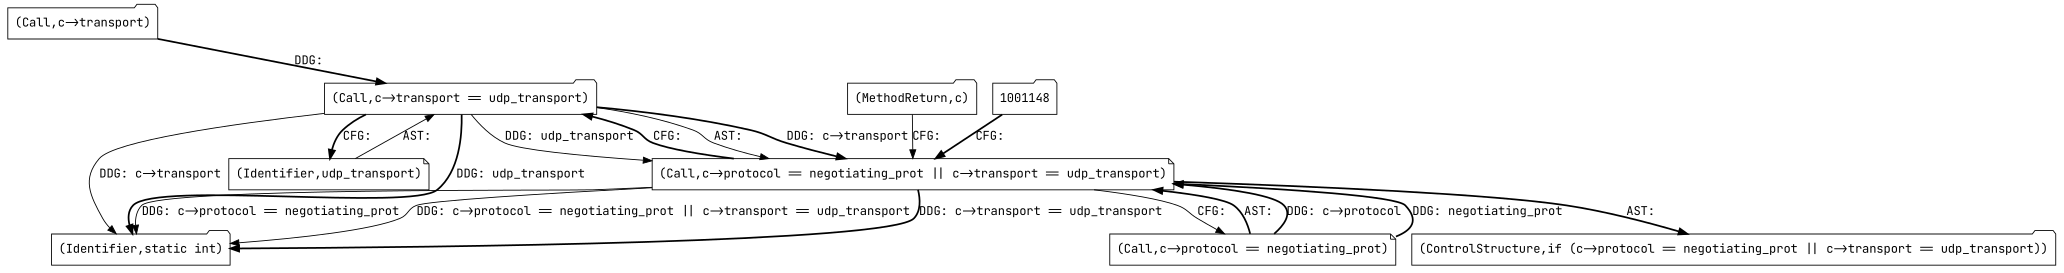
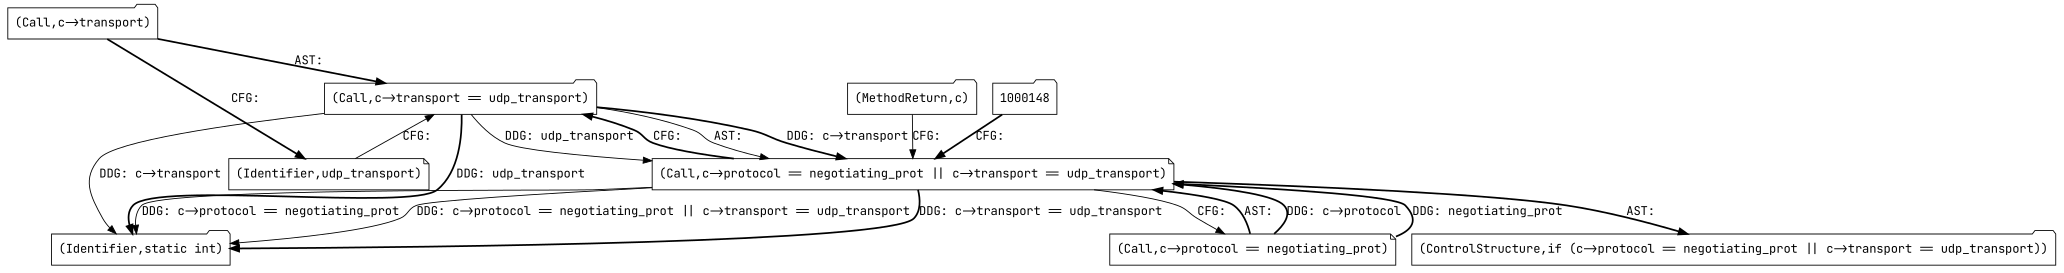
  digraph {
    fontname="JetBrains Mono"
    node [fontname="JetBrains Mono" shape=folder]
    edge [fontname="JetBrains Mono" style=bold]
    n1 [label="(Call,c->transport == udp_transport)"]
    n2 [label="(Call,c->protocol == negotiating_prot || c->transport == udp_transport)" shape=note]
    n3 [label="(Identifier,static int)"]
    n4 [label="(Identifier,udp_transport)" shape=note]
    n5 [label="(Call,c->protocol == negotiating_prot)" shape=note]
    n6 [label="(ControlStructure,if (c->protocol == negotiating_prot || c->transport == udp_transport))"]
    n7 [label="(MethodReturn,c)"]
    n8 [label="(Call,c->transport)"]
-   1000148 [label=1001148]
+   1000148
    n1 -> n2 [label="AST: " style=solid]
    n1 -> n2 [label="DDG: c->transport"]
    n1 -> n2 [label="DDG: udp_transport" style=solid]
    n1 -> n3 [label="DDG: c->transport" style=solid]
    n1 -> n3 [label="DDG: udp_transport"]
-   n1 -> n4 [label="CFG: "]
+   n8 -> n4 [label="CFG: "]
    n2 -> n1 [label="CFG: "]
    n2 -> n3 [label="DDG: c->transport == udp_transport"]
    n2 -> n3 [label="DDG: c->protocol == negotiating_prot" style=solid]
    n2 -> n3 [label="DDG: c->protocol == negotiating_prot || c->transport == udp_transport" style=solid]
    n2 -> n5 [label="CFG: " style=solid]
    n2 -> n6 [label="AST: "]
-   n4 -> n1 [label="AST: " style=solid]
+   n4 -> n1 [label="CFG: " style=solid]
    n5 -> n2 [label="AST: "]
    n5 -> n2 [label="DDG: c->protocol"]
    n5 -> n2 [label="DDG: negotiating_prot"]
    n7 -> n2 [label="CFG: " style=solid]
-   n8 -> n1 [label="DDG: "]
+   n8 -> n1 [label="AST: "]
    1000148 -> n2 [label="CFG: "]
  }
